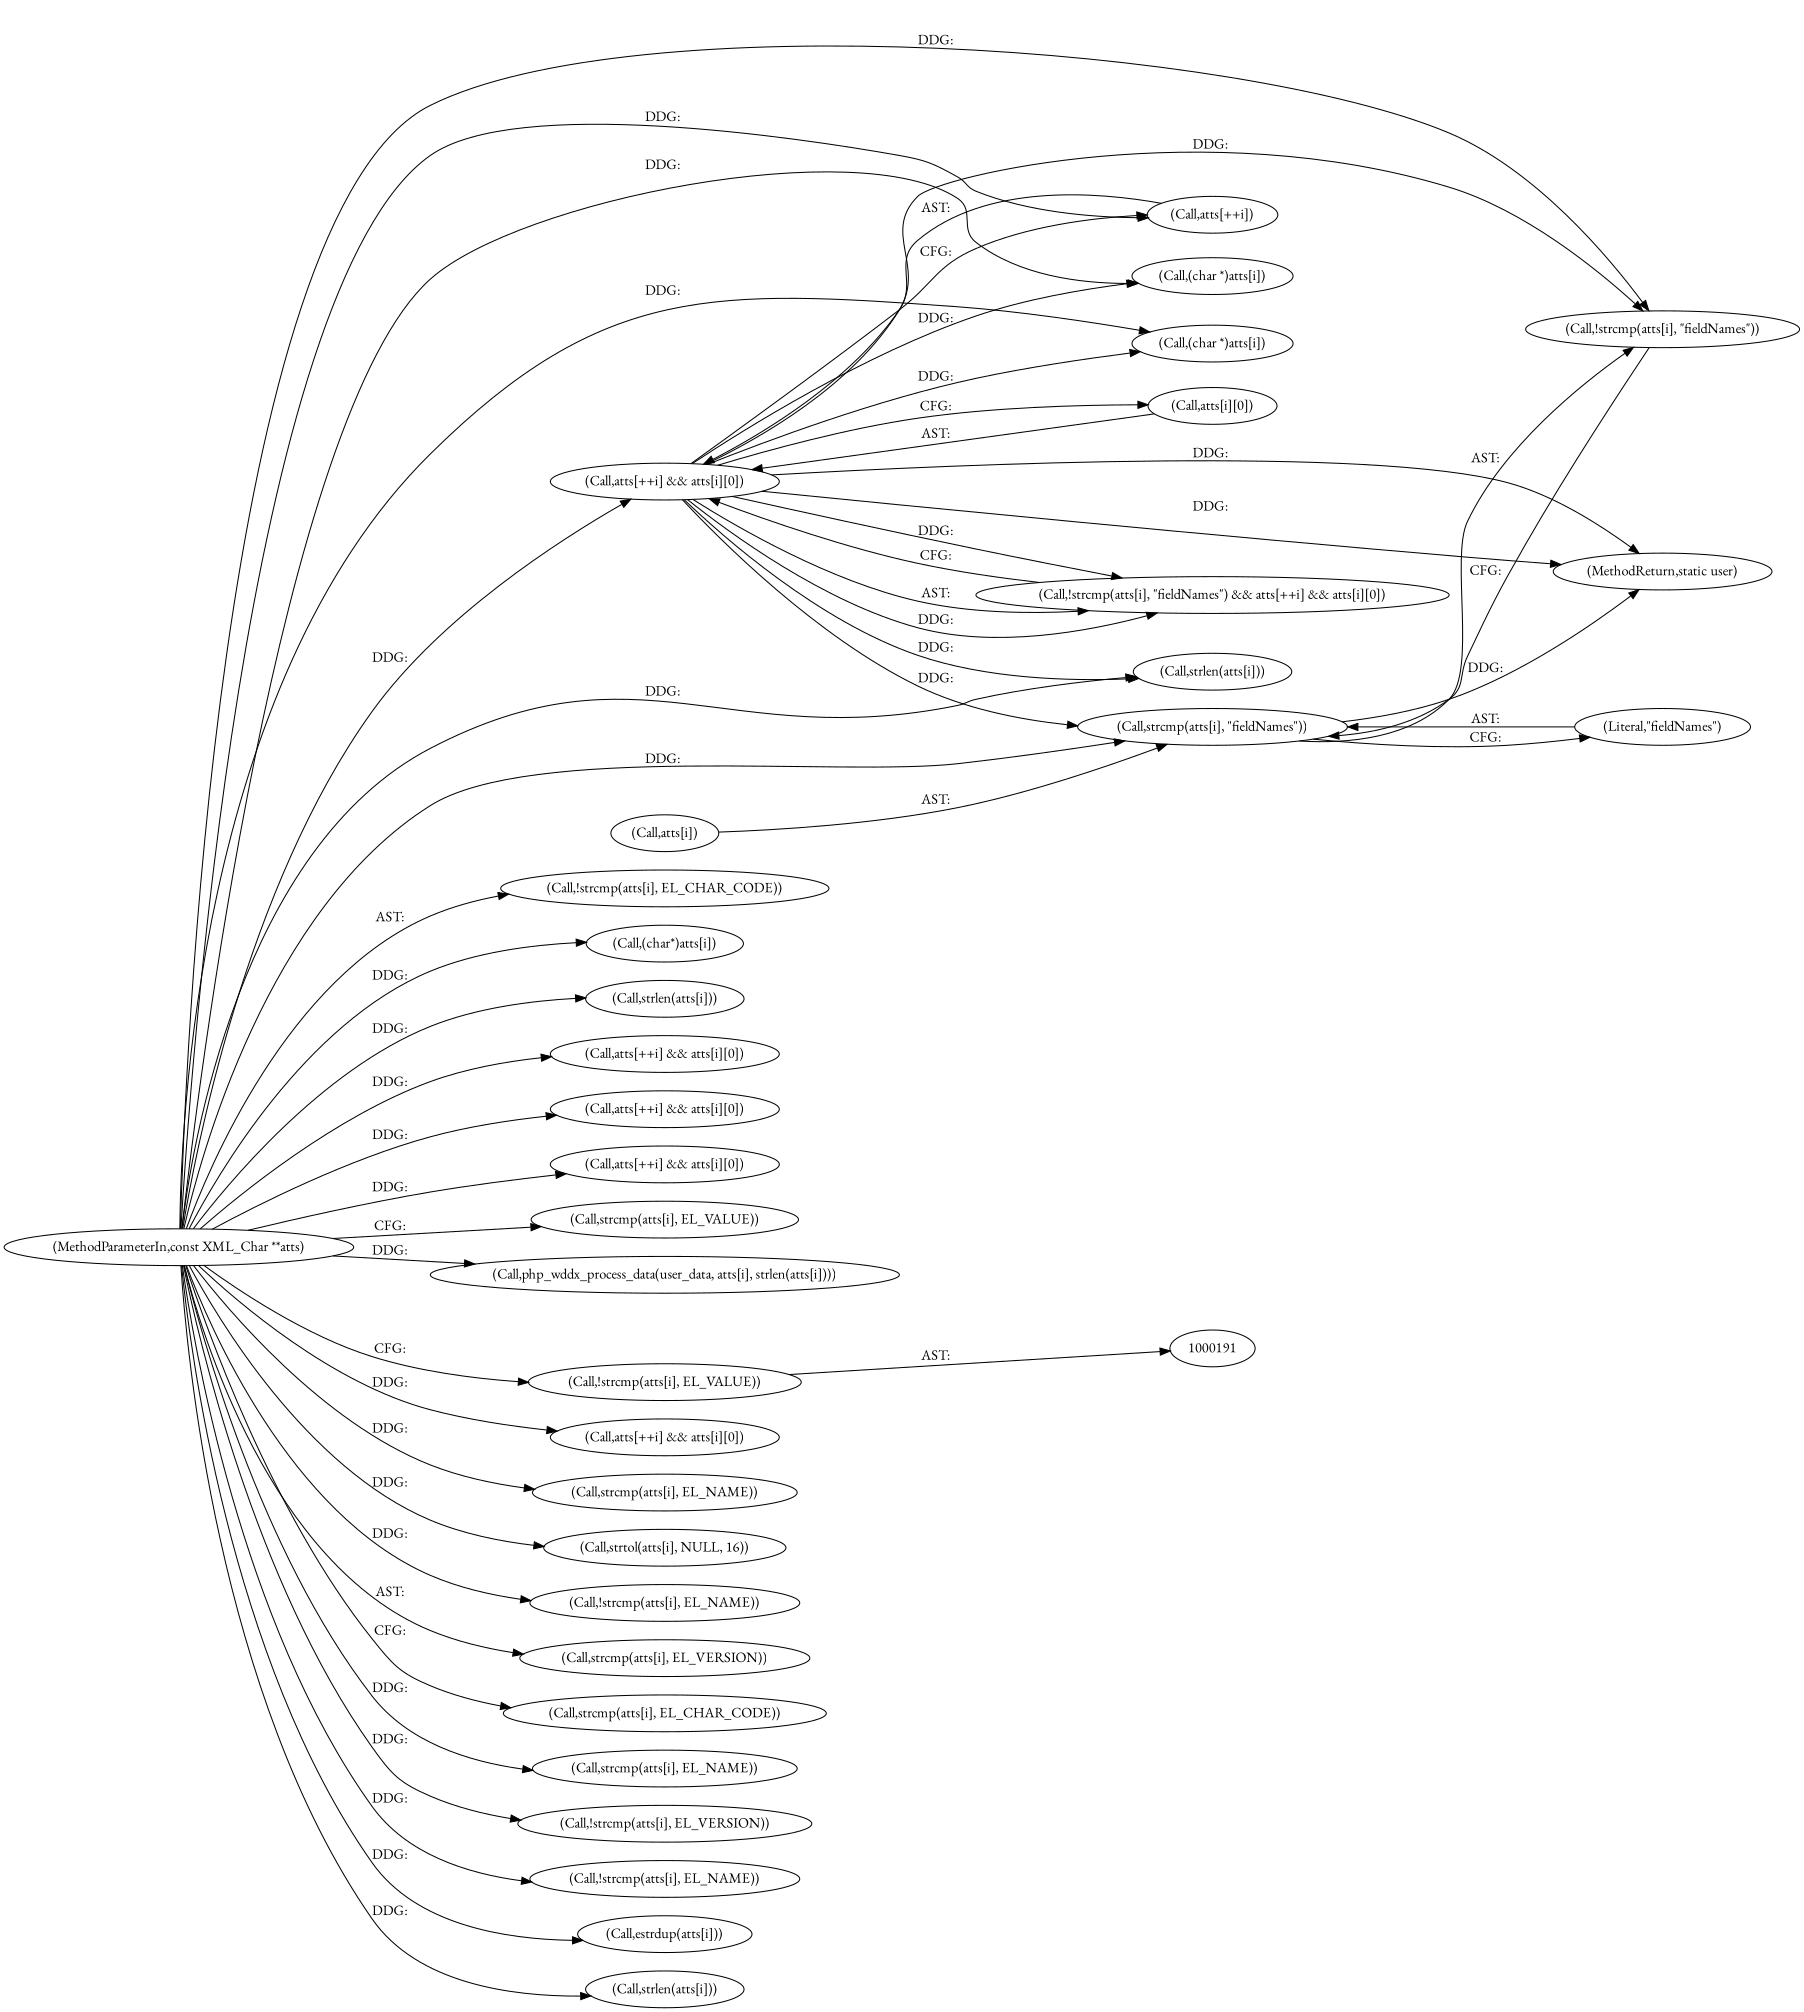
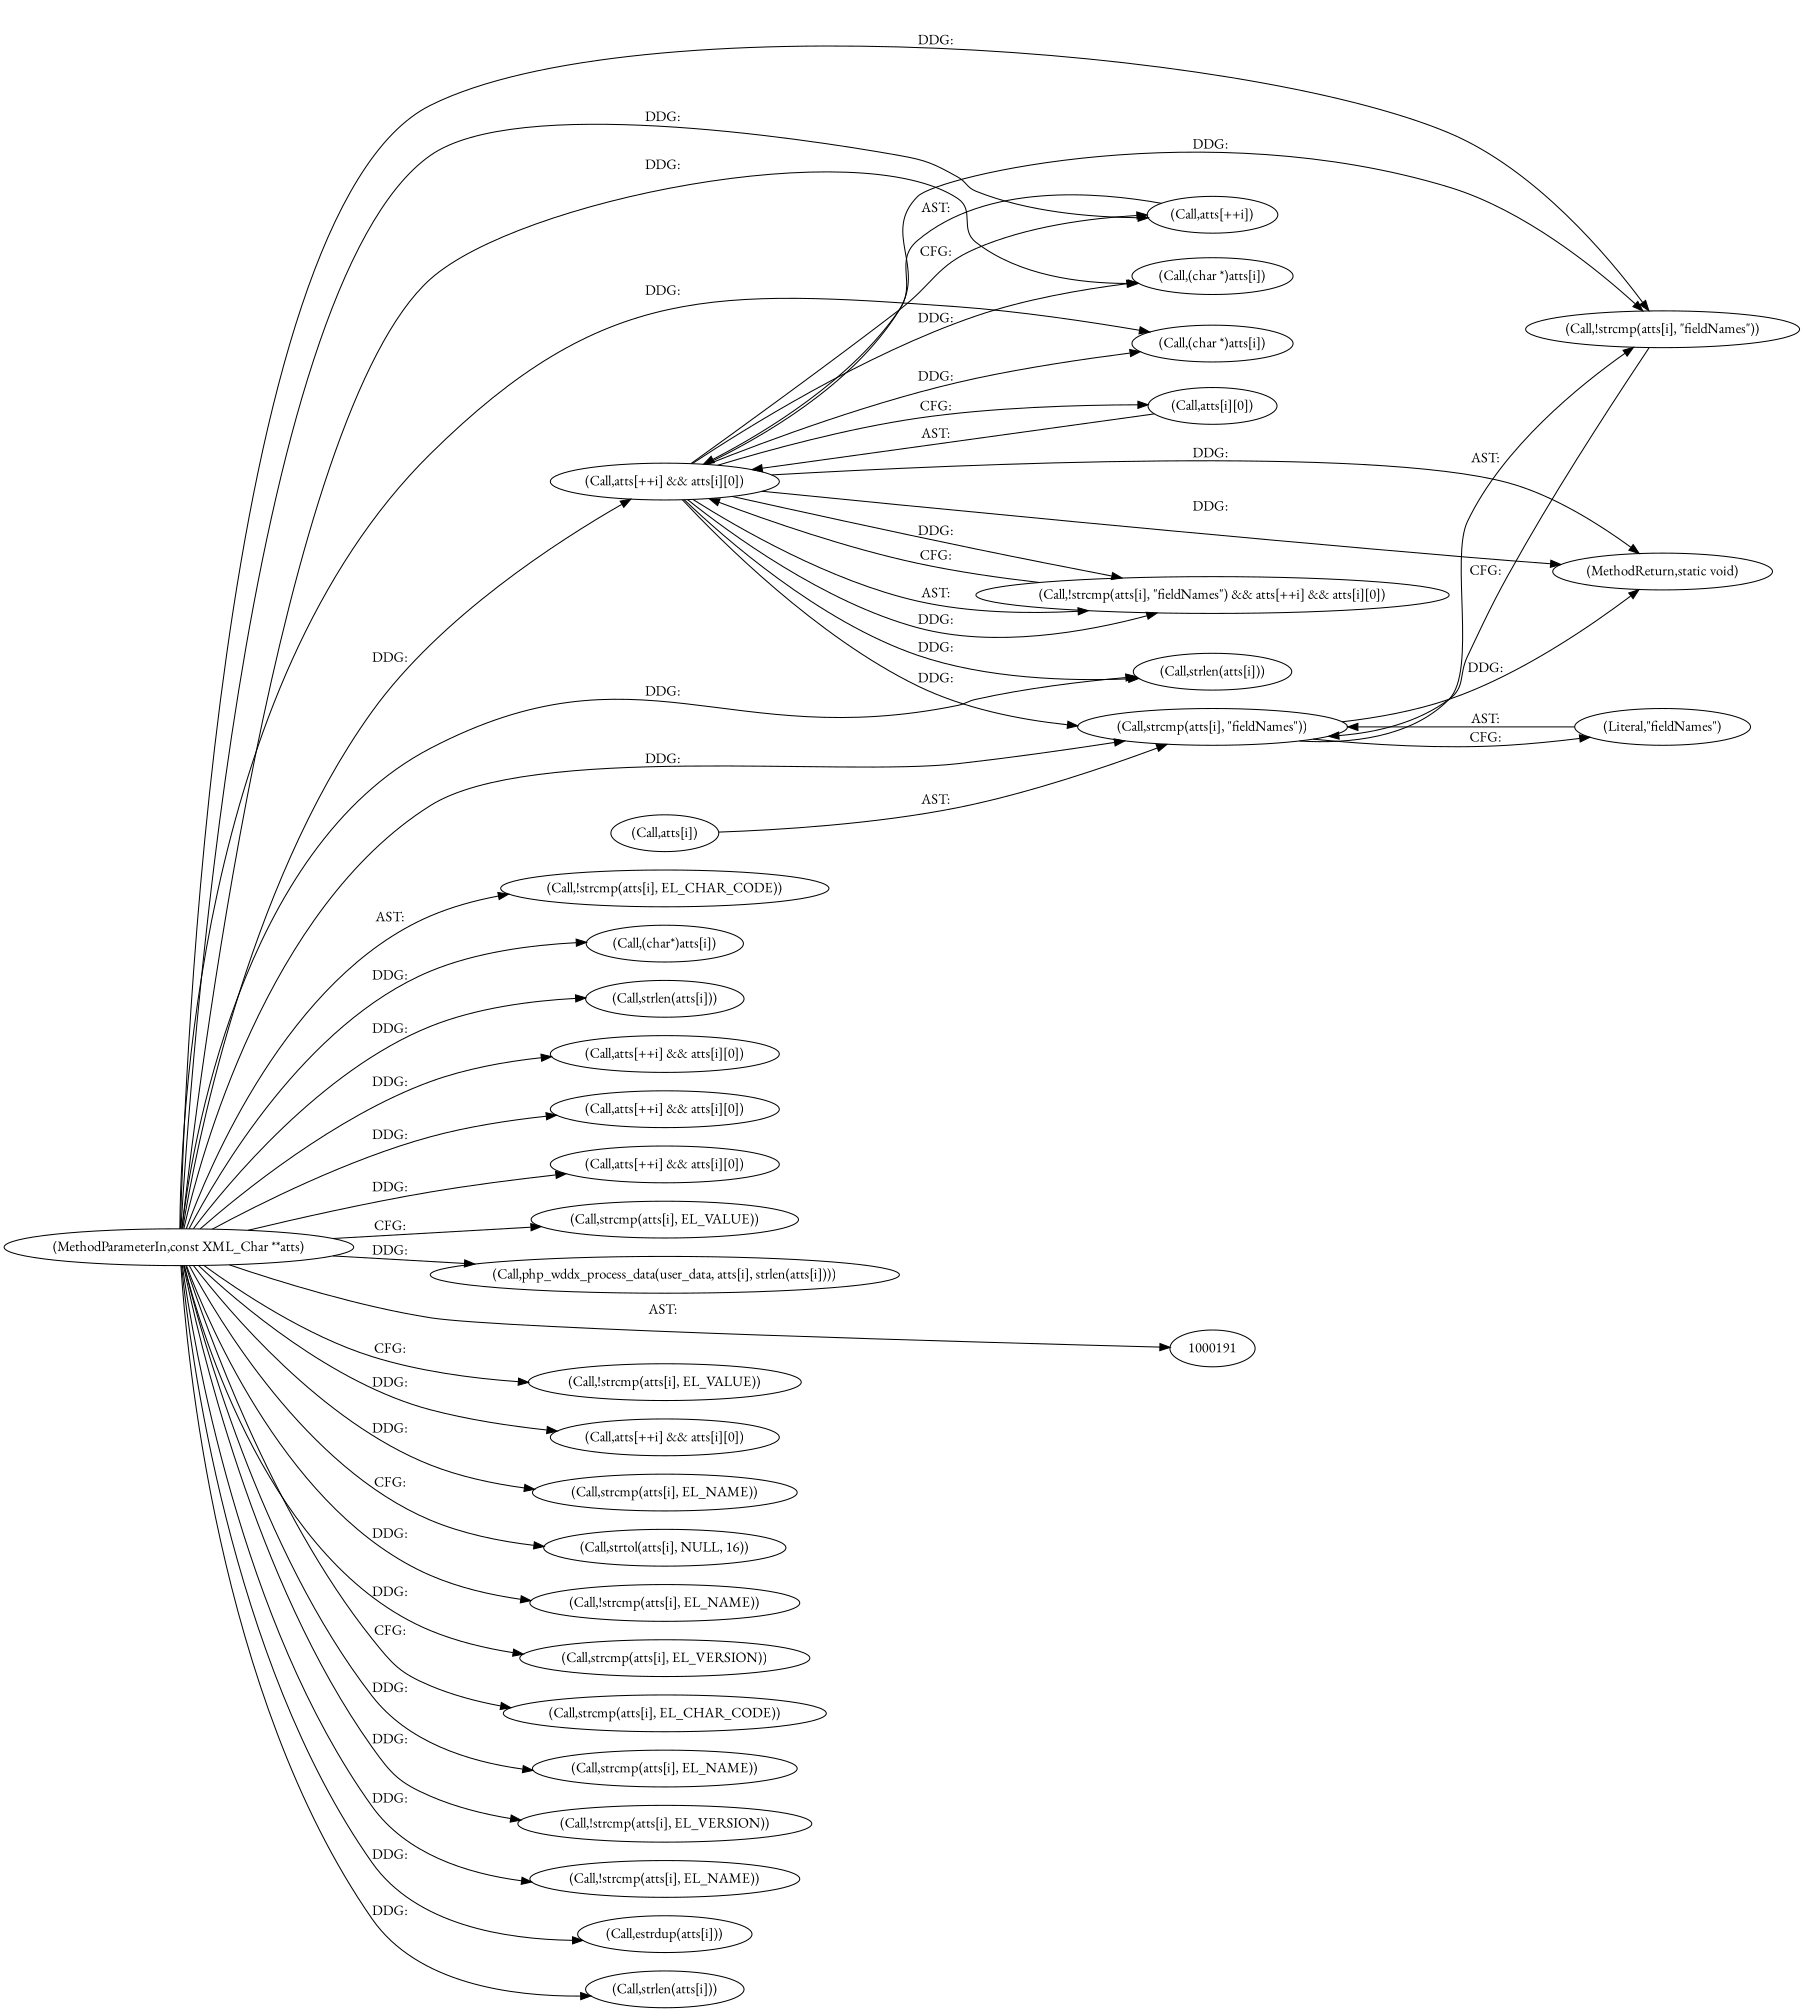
  digraph {
    fontname="EB Garamond"
    rankdir=LR
    node [fontname="EB Garamond"]
    edge [fontname="EB Garamond"]
    n1 [label="(Call,strcmp(atts[i], \"fieldNames\"))"]
-   n2 [label="(MethodReturn,static user)"]
+   n2 [label="(MethodReturn,static void)"]
    n3 [label="(Call,!strcmp(atts[i], \"fieldNames\"))"]
    n4 [label="(Literal,\"fieldNames\")"]
    n5 [label="(Call,atts[++i] && atts[i][0])"]
    n6 [label="(Call,(char *)atts[i])"]
    n7 [label="(Call,(char *)atts[i])"]
    n8 [label="(Call,atts[i][0])"]
    n9 [label="(Call,!strcmp(atts[i], \"fieldNames\") && atts[++i] && atts[i][0])"]
    n10 [label="(Call,atts[++i])"]
    n11 [label="(Call,strlen(atts[i]))"]
    n12 [label="(MethodParameterIn,const XML_Char **atts)"]
    n13 [label="(Call,!strcmp(atts[i], EL_CHAR_CODE))"]
    n14 [label="(Call,(char*)atts[i])"]
    n15 [label="(Call,strlen(atts[i]))"]
    n16 [label="(Call,atts[++i] && atts[i][0])"]
    n17 [label="(Call,atts[++i] && atts[i][0])"]
    n18 [label="(Call,atts[++i] && atts[i][0])"]
    n19 [label="(Call,strcmp(atts[i], EL_VALUE))"]
    n20 [label="(Call,php_wddx_process_data(user_data, atts[i], strlen(atts[i])))"]
    n21 [label="(Call,!strcmp(atts[i], EL_VALUE))"]
    n22 [label="(Call,atts[++i] && atts[i][0])"]
    n23 [label="(Call,strcmp(atts[i], EL_NAME))"]
    n24 [label="(Call,strtol(atts[i], NULL, 16))"]
    n25 [label="(Call,!strcmp(atts[i], EL_NAME))"]
    n26 [label="(Call,strcmp(atts[i], EL_VERSION))"]
    n27 [label="(Call,strcmp(atts[i], EL_CHAR_CODE))"]
    n28 [label="(Call,strcmp(atts[i], EL_NAME))"]
    n29 [label="(Call,!strcmp(atts[i], EL_VERSION))"]
    n30 [label="(Call,!strcmp(atts[i], EL_NAME))"]
    n31 [label="(Call,estrdup(atts[i]))"]
    n32 [label="(Call,strlen(atts[i]))"]
    n33 [label=1000191]
    n34 [label="(Call,atts[i])"]
    n1 -> n2 [label="DDG: "]
    n1 -> n3 [label="AST: "]
    n1 -> n4 [label="CFG: "]
    n3 -> n1 [label="CFG: "]
    n4 -> n1 [label="AST: "]
    n5 -> n1 [label="DDG: "]
    n5 -> n2 [label="DDG: "]
    n5 -> n2 [label="DDG: "]
    n5 -> n3 [label="DDG: "]
    n5 -> n6 [label="DDG: "]
    n5 -> n7 [label="DDG: "]
    n5 -> n8 [label="CFG: "]
    n5 -> n9 [label="AST: "]
    n5 -> n9 [label="DDG: "]
    n5 -> n9 [label="DDG: "]
    n5 -> n10 [label="CFG: "]
    n5 -> n11 [label="DDG: "]
    n8 -> n5 [label="AST: "]
    n9 -> n5 [label="CFG: "]
    n10 -> n5 [label="AST: "]
    n12 -> n1 [label="DDG: "]
    n12 -> n3 [label="DDG: "]
    n12 -> n5 [label="DDG: "]
    n12 -> n6 [label="DDG: "]
    n12 -> n7 [label="DDG: "]
    n12 -> n10 [label="DDG: "]
    n12 -> n11 [label="DDG: "]
    n12 -> n13 [label="AST: "]
    n12 -> n14 [label="DDG: "]
    n12 -> n15 [label="DDG: "]
    n12 -> n16 [label="DDG: "]
    n12 -> n17 [label="DDG: "]
    n12 -> n18 [label="DDG: "]
    n12 -> n19 [label="CFG: "]
    n12 -> n20 [label="DDG: "]
    n12 -> n21 [label="CFG: "]
    n12 -> n22 [label="DDG: "]
    n12 -> n23 [label="DDG: "]
-   n12 -> n24 [label="DDG: "]
+   n12 -> n24 [label="CFG: "]
    n12 -> n25 [label="DDG: "]
-   n12 -> n26 [label="AST: "]
+   n12 -> n26 [label="DDG: "]
    n12 -> n27 [label="CFG: "]
    n12 -> n28 [label="DDG: "]
    n12 -> n29 [label="DDG: "]
    n12 -> n30 [label="DDG: "]
    n12 -> n31 [label="DDG: "]
    n12 -> n32 [label="DDG: "]
-   n21 -> n33 [label="AST: "]
+   n12 -> n33 [label="AST: "]
    n34 -> n1 [label="AST: "]
  }
